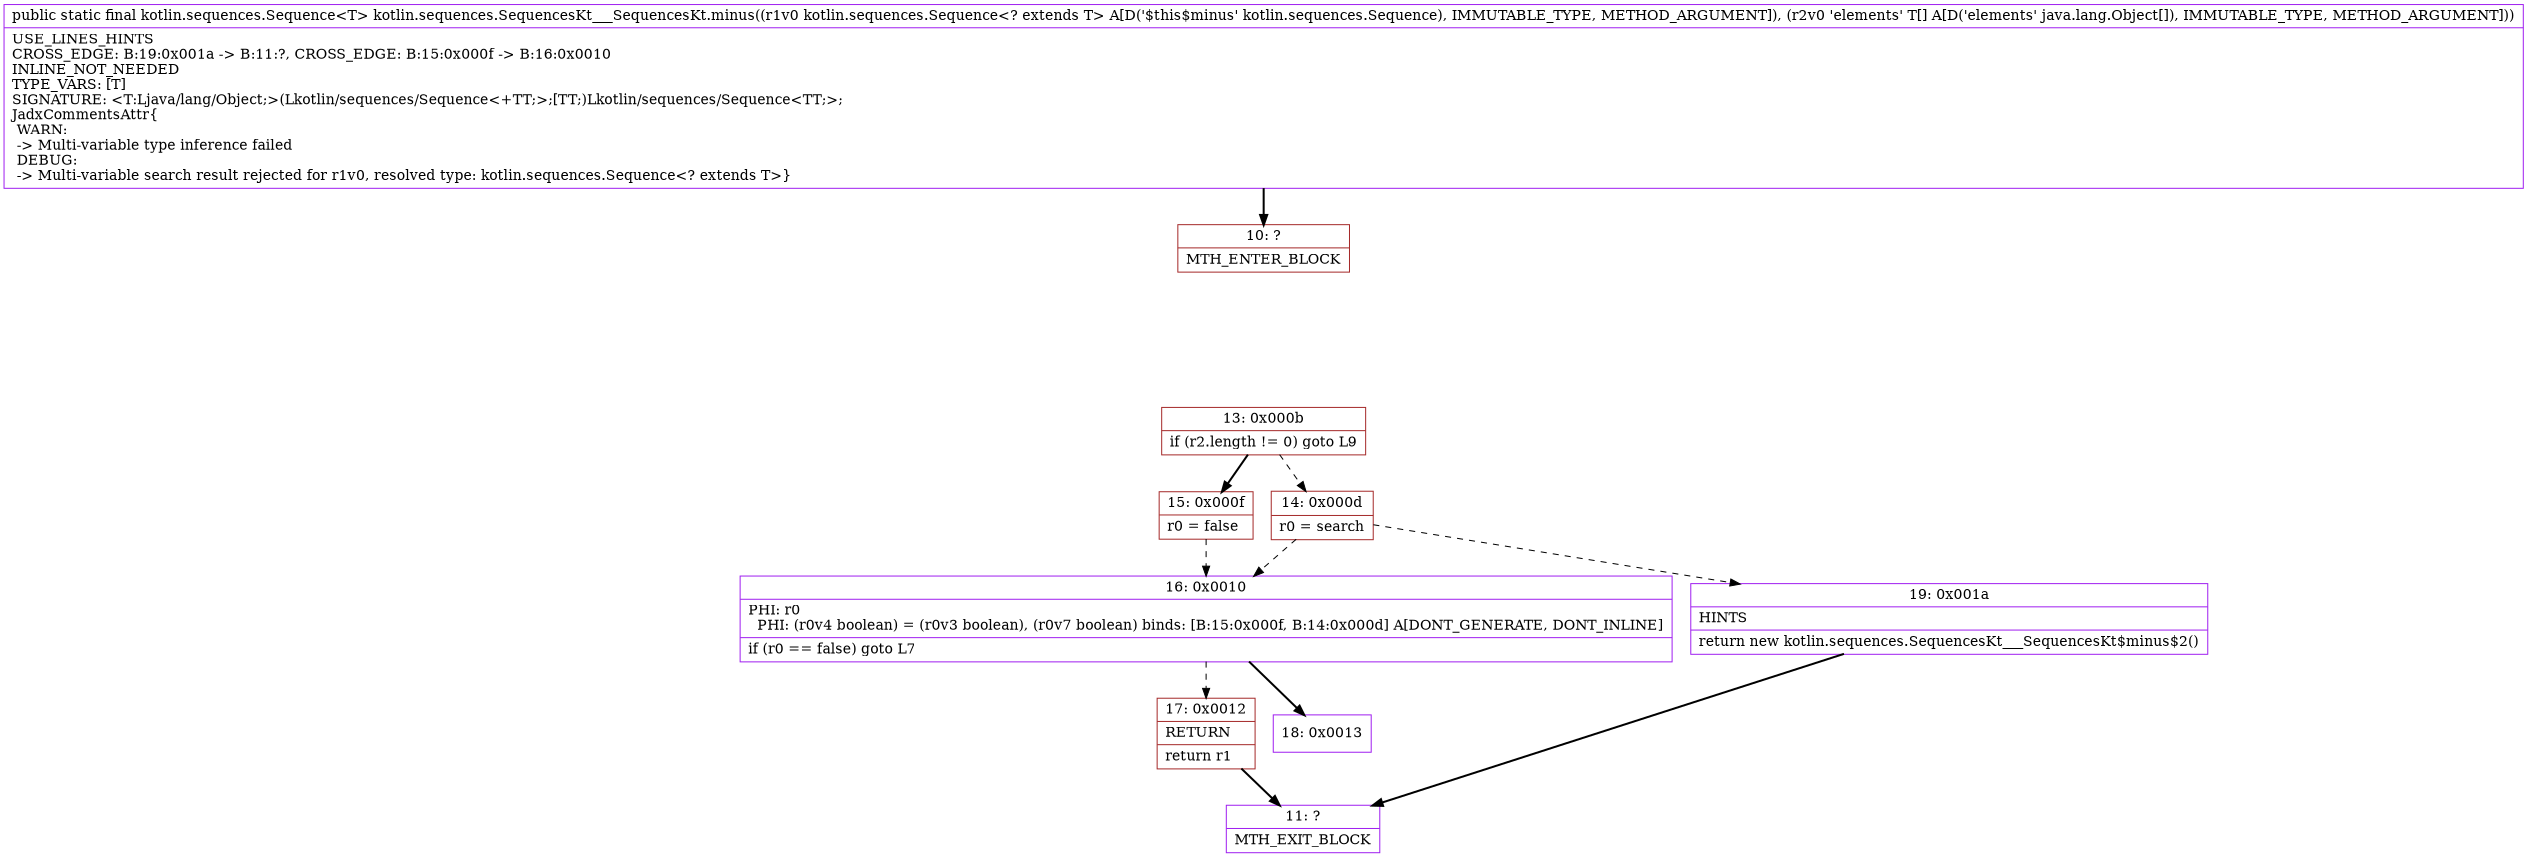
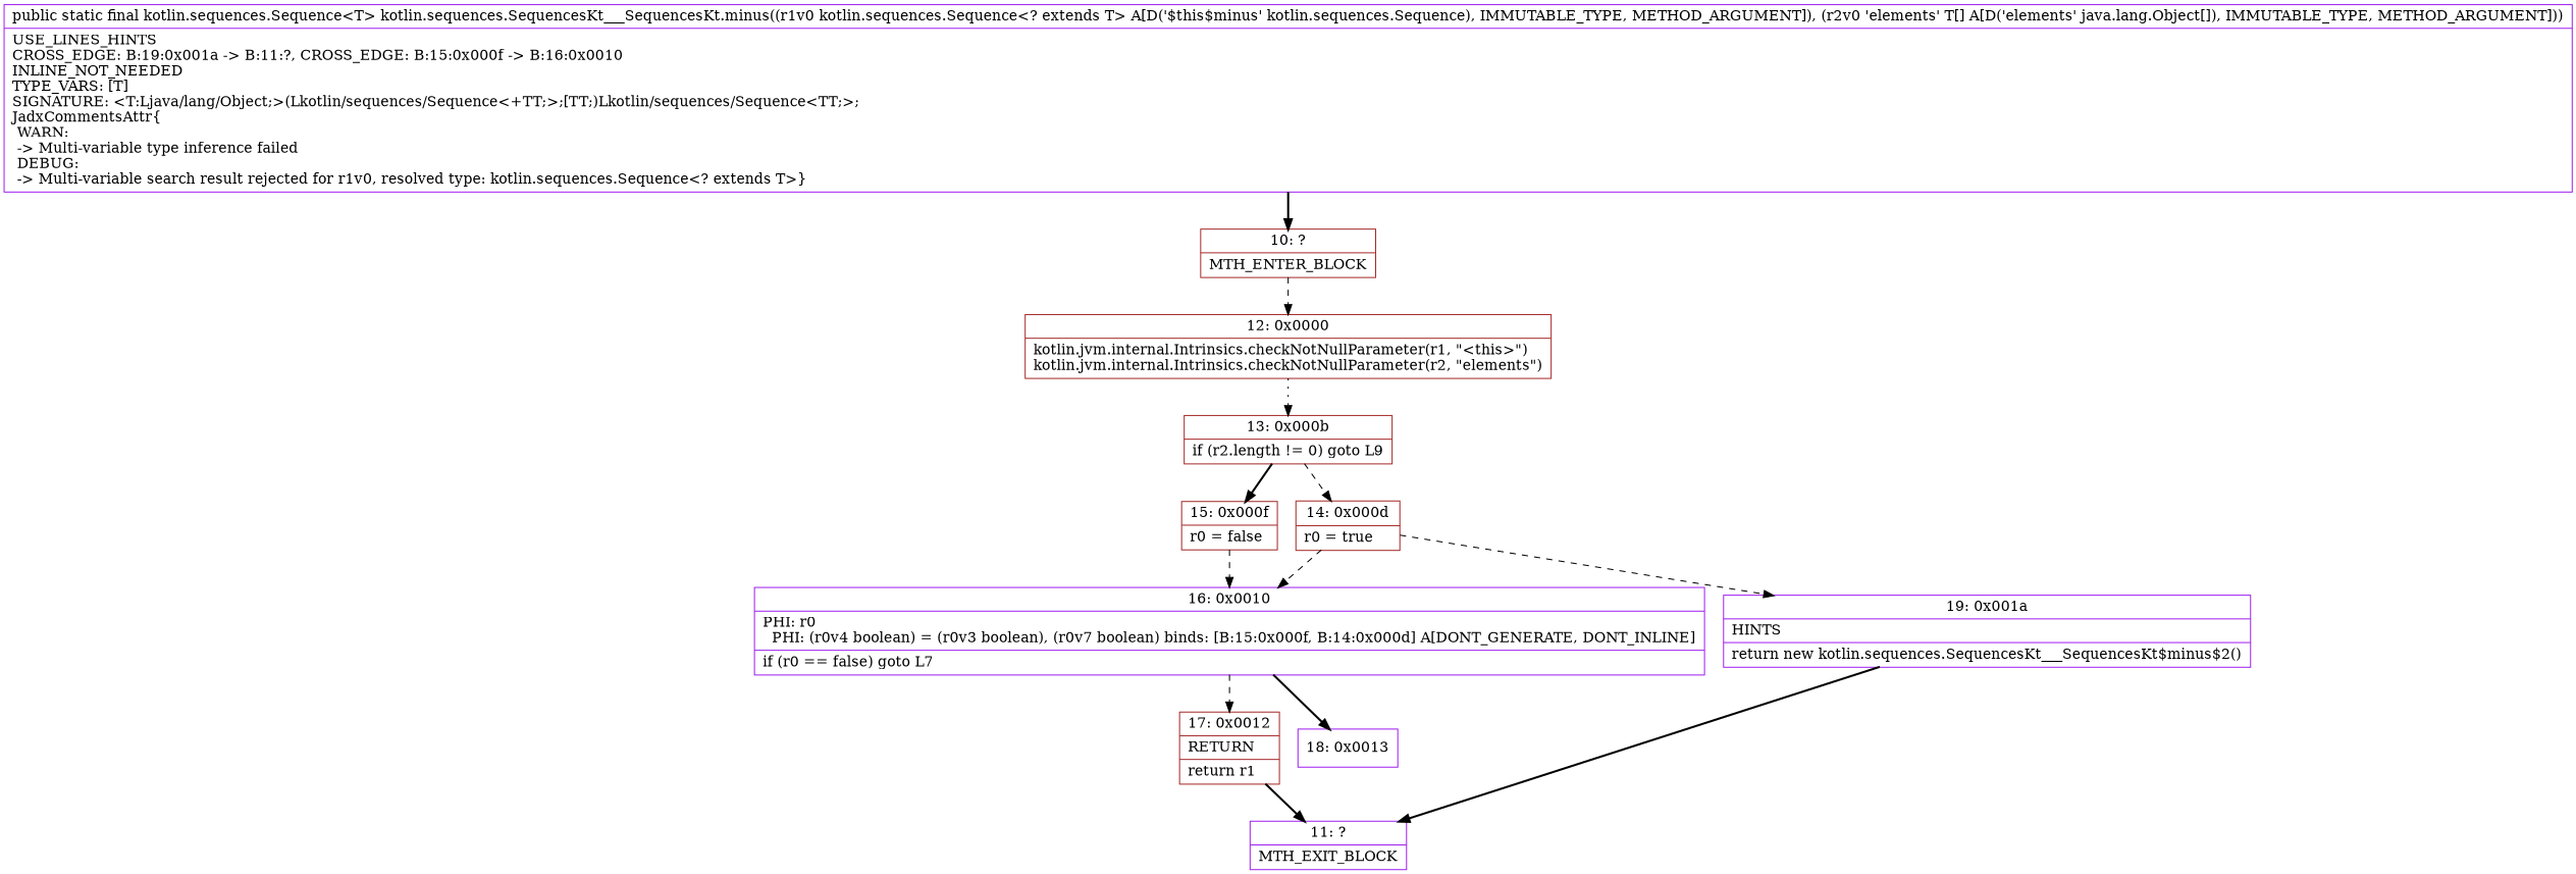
  digraph {
    node [color=brown shape=record]
    edge [style=dashed]
    n1 [label="{10\:\ ?|MTH_ENTER_BLOCK\l}"]
+   n2 [label="{12\:\ 0x0000|kotlin.jvm.internal.Intrinsics.checkNotNullParameter(r1, \"\<this\>\")\lkotlin.jvm.internal.Intrinsics.checkNotNullParameter(r2, \"elements\")\l}"]
    n3 [label="{13\:\ 0x000b|if (r2.length != 0) goto L9\l}"]
-   n4 [label="{14\:\ 0x000d|r0 = search\l}"]
+   n4 [label="{14\:\ 0x000d|r0 = true\l}"]
    n5 [label="{15\:\ 0x000f|r0 = false\l}"]
    n6 [color=purple label="{16\:\ 0x0010|PHI: r0 \l  PHI: (r0v4 boolean) = (r0v3 boolean), (r0v7 boolean) binds: [B:15:0x000f, B:14:0x000d] A[DONT_GENERATE, DONT_INLINE]\l|if (r0 == false) goto L7\l}"]
    n7 [color=purple label="{19\:\ 0x001a|HINTS\l|return new kotlin.sequences.SequencesKt___SequencesKt$minus$2()\l}"]
    n8 [label="{17\:\ 0x0012|RETURN\l|return r1\l}"]
    n9 [color=purple label="{18\:\ 0x0013}"]
    n10 [color=purple label="{11\:\ ?|MTH_EXIT_BLOCK\l}"]
    n11 [color=purple label="{public static final kotlin.sequences.Sequence\<T\> kotlin.sequences.SequencesKt___SequencesKt.minus((r1v0 kotlin.sequences.Sequence\<? extends T\> A[D('$this$minus' kotlin.sequences.Sequence), IMMUTABLE_TYPE, METHOD_ARGUMENT]), (r2v0 'elements' T[] A[D('elements' java.lang.Object[]), IMMUTABLE_TYPE, METHOD_ARGUMENT]))  | USE_LINES_HINTS\lCROSS_EDGE: B:19:0x001a \-\> B:11:?, CROSS_EDGE: B:15:0x000f \-\> B:16:0x0010\lINLINE_NOT_NEEDED\lTYPE_VARS: [T]\lSIGNATURE: \<T:Ljava\/lang\/Object;\>(Lkotlin\/sequences\/Sequence\<+TT;\>;[TT;)Lkotlin\/sequences\/Sequence\<TT;\>;\lJadxCommentsAttr\{\l WARN: \l \-\> Multi\-variable type inference failed\l DEBUG: \l \-\> Multi\-variable search result rejected for r1v0, resolved type: kotlin.sequences.Sequence\<? extends T\>\}\l}"]
+   n1 -> n2
+   n2 -> n3 [style=dotted]
    n3 -> n4
    n3 -> n5 [style=bold]
    n4 -> n6
    n4 -> n7
    n5 -> n6
    n6 -> n8
    n6 -> n9 [style=bold]
    n7 -> n10 [style=bold]
    n8 -> n10 [style=bold]
    n11 -> n1 [style=bold]
  }
